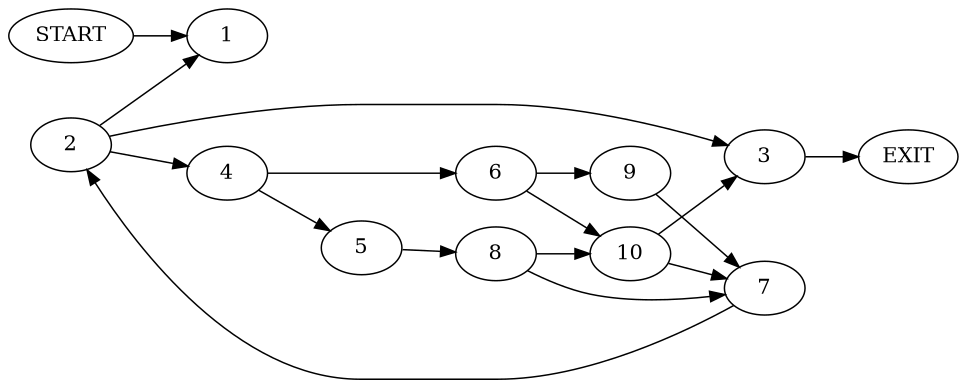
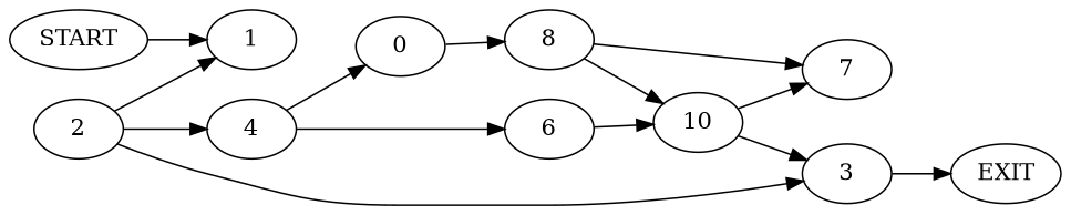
  digraph {
    rankdir=LR
    n1 [label=START]
    1
    2
    3
    4
    n6 [label=EXIT]
-   5
+   5 [label=0]
    6
    8
-   9
    10
    7
    n1 -> 1
    2 -> 1
    2 -> 3
    2 -> 4
    3 -> n6
    4 -> 5
    4 -> 6
    5 -> 8
-   6 -> 9
    6 -> 10
    8 -> 10
    8 -> 7
-   9 -> 7
    10 -> 3
    10 -> 7
-   7 -> 2
  }
